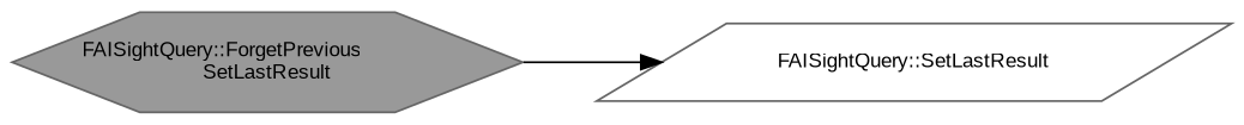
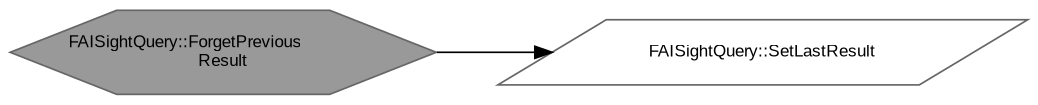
  digraph {
    rankdir=LR
    fontname="Liberation Sans"
    node [fontname="Liberation Sans" fontsize=10 style=filled]
-   n1 [color=gray40 fillcolor=grey60 fontcolor=black height=0.2 label="FAISightQuery::ForgetPrevious\lSetLastResult" shape=hexagon width=0.4]
+   n1 [color=gray40 fillcolor=grey60 fontcolor=black height=0.2 label="FAISightQuery::ForgetPrevious\lResult" shape=hexagon width=0.4]
    n2 [color=grey40 fillcolor=white height=0.2 label="FAISightQuery::SetLastResult" shape=parallelogram width=0.4]
    n1 -> n2 [color=black fontname="Liberation Sans" fontsize=10 labelfontname=Helvetica labelfontsize=10 style=solid]
  }
